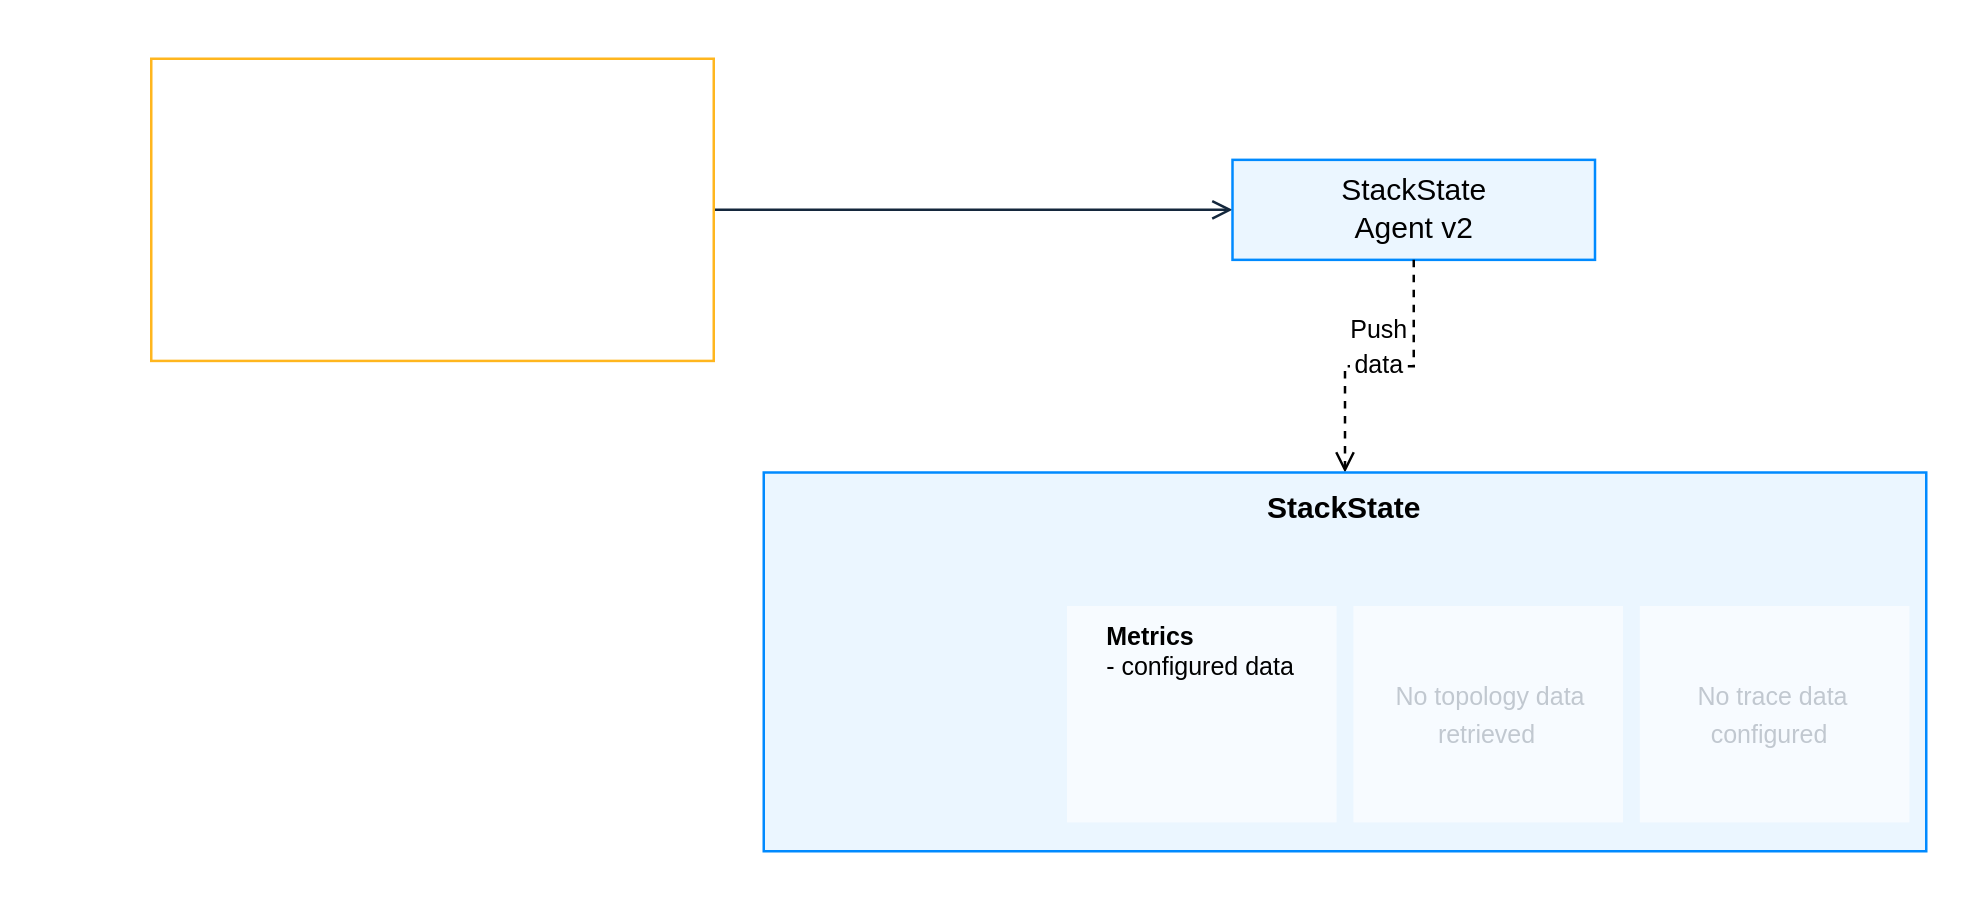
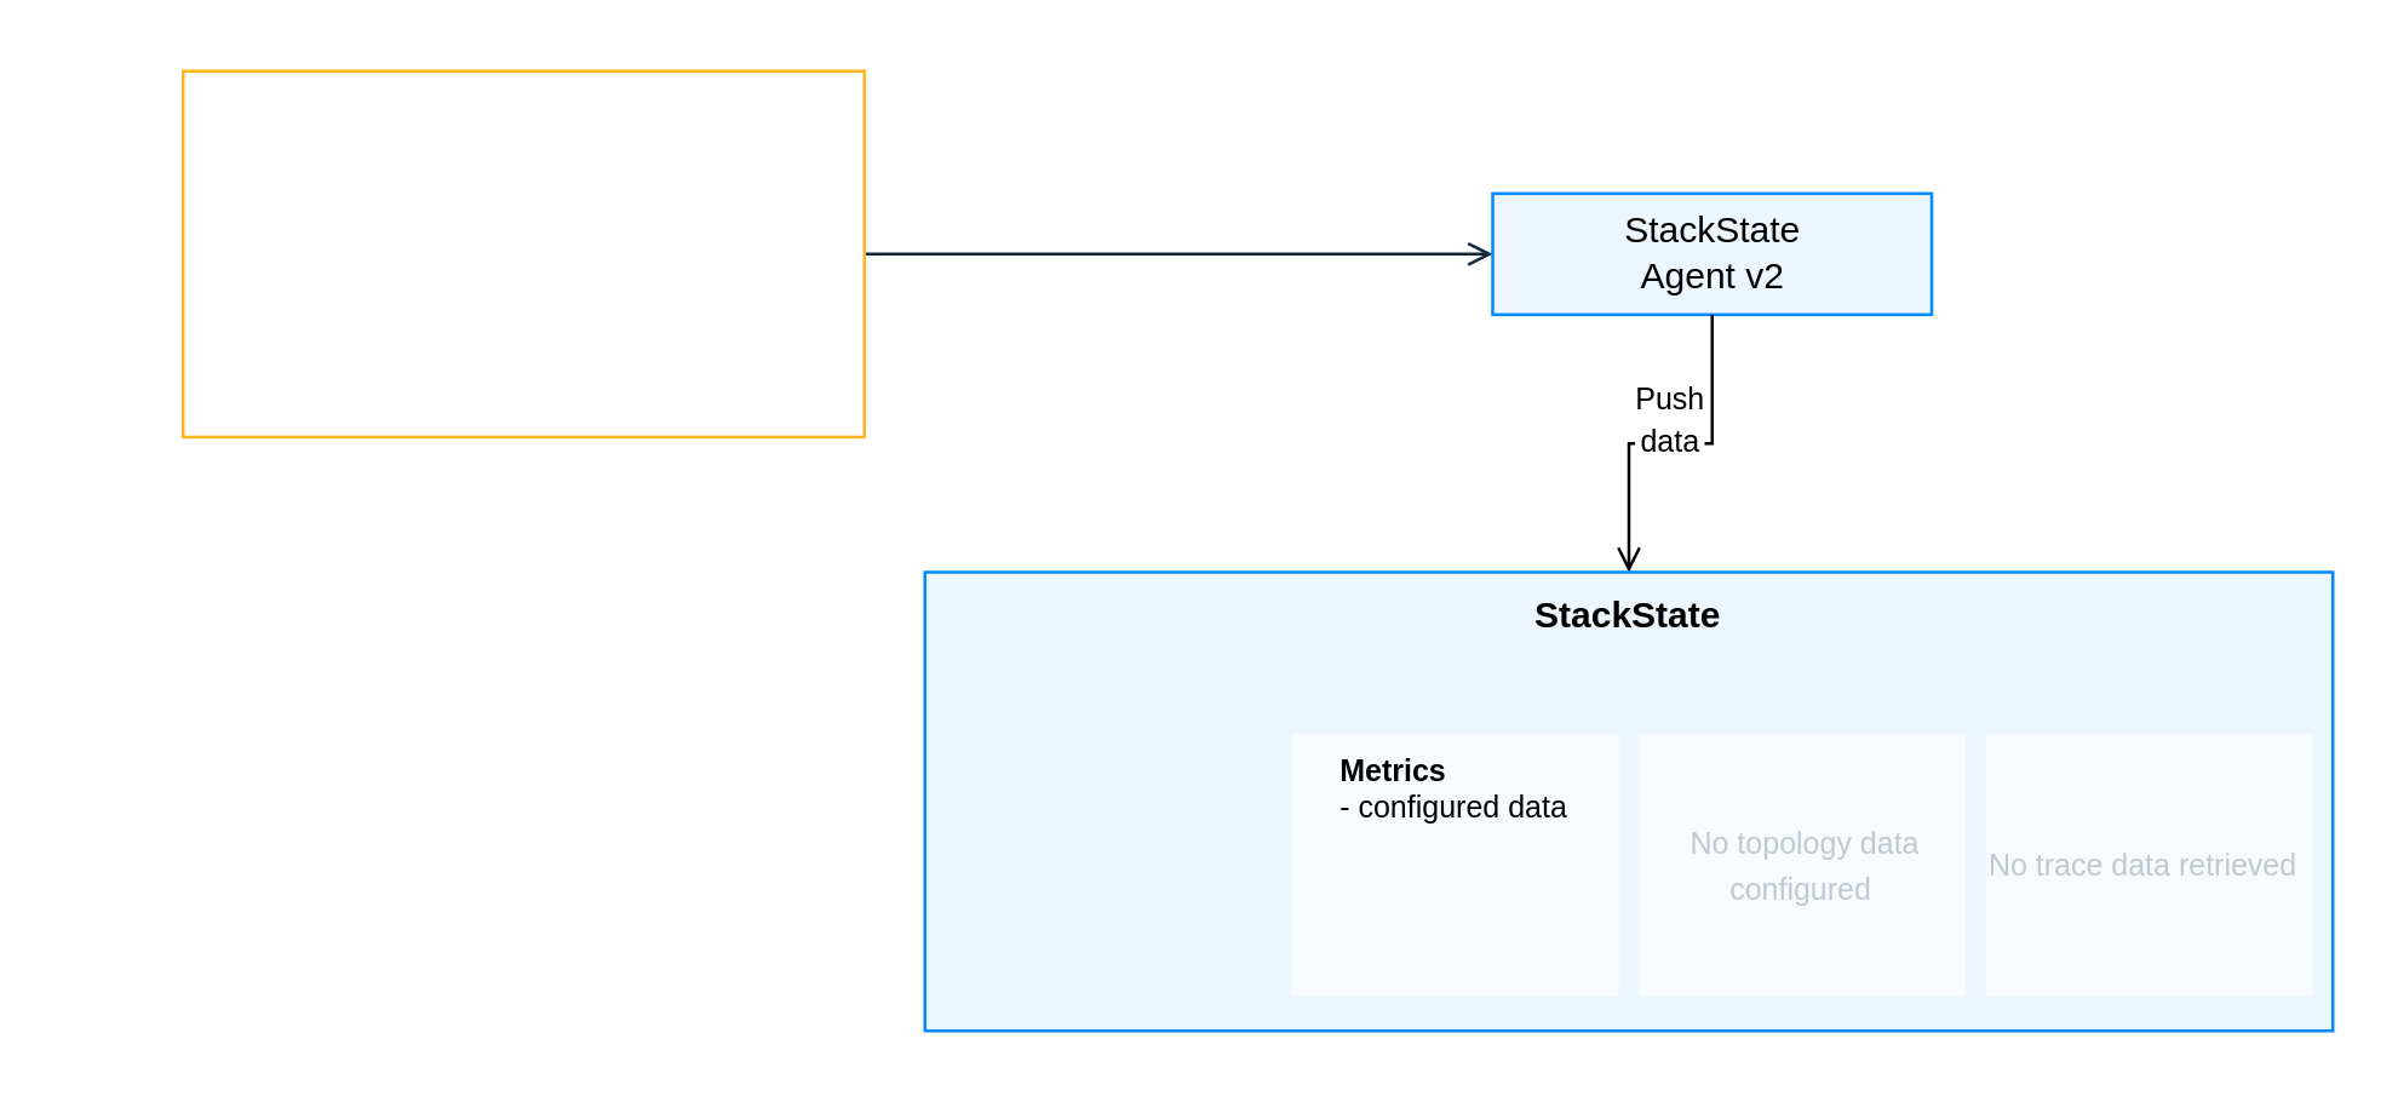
  <mxCell id="0" />
  <mxCell id="1" parent="0" />
  <mxCell id="2" value="" style="shape=ext;double=1;rounded=0;whiteSpace=wrap;html=1;strokeWidth=1;fillColor=#FFFFFF;strokeColor=none;" parent="1" vertex="1"><mxGeometry x="20" y="20.25" width="700" height="309.75" as="geometry" /></mxCell>
  <mxCell id="3" style="edgeStyle=none;rounded=0;orthogonalLoop=1;jettySize=auto;html=1;exitX=1;exitY=0.5;exitDx=0;exitDy=0;startArrow=none;startFill=0;endArrow=open;endFill=0;strokeColor=#14273C;" parent="1" source="12" target="4" edge="1"><mxGeometry x="30" y="77.0" as="geometry" /></mxCell>
  <mxCell id="4" value="&lt;span style=&quot;font-style: normal&quot;&gt;StackState&lt;br&gt;Agent v2&lt;/span&gt;" style="rounded=0;whiteSpace=wrap;html=1;strokeWidth=1;strokeColor=#008AFF;fontStyle=2;fillColor=#CCE8FF;fillOpacity=40;" parent="1" vertex="1"><mxGeometry x="492.5" y="63.44" width="145" height="40" as="geometry" /></mxCell>
- <mxCell id="5" value="&lt;meta charset=&quot;utf-8&quot;&gt;&lt;span style=&quot;color: rgb(0, 0, 0); font-family: helvetica; font-size: 10px; font-style: normal; font-weight: 400; letter-spacing: normal; text-align: center; text-indent: 0px; text-transform: none; word-spacing: 0px; background-color: rgb(255, 255, 255); display: inline; float: none;&quot;&gt;Push&lt;/span&gt;&lt;br style=&quot;color: rgb(0, 0, 0); font-family: helvetica; font-size: 10px; font-style: normal; font-weight: 400; letter-spacing: normal; text-align: center; text-indent: 0px; text-transform: none; word-spacing: 0px; background-color: rgb(255, 255, 255);&quot;&gt;&lt;span style=&quot;color: rgb(0, 0, 0); font-family: helvetica; font-size: 10px; font-style: normal; font-weight: 400; letter-spacing: normal; text-align: center; text-indent: 0px; text-transform: none; word-spacing: 0px; background-color: rgb(255, 255, 255); display: inline; float: none;&quot;&gt;data&lt;/span&gt;" style="edgeStyle=orthogonalEdgeStyle;rounded=0;orthogonalLoop=1;jettySize=auto;html=1;fontStyle=2;endArrow=open;endFill=0;entryX=0.5;entryY=0;entryDx=0;entryDy=0;exitX=0.5;exitY=1;exitDx=0;exitDy=0;dashed=1;" parent="1" source="4" target="7" edge="1"><mxGeometry y="60.0" as="geometry"><mxPoint x="435" y="133" as="sourcePoint" /><mxPoint x="670.06" y="135.5" as="targetPoint" /><mxPoint y="-8" as="offset" /></mxGeometry></mxCell>
+ <mxCell id="5" value="&lt;meta charset=&quot;utf-8&quot;&gt;&lt;span style=&quot;color: rgb(0, 0, 0); font-family: helvetica; font-size: 10px; font-style: normal; font-weight: 400; letter-spacing: normal; text-align: center; text-indent: 0px; text-transform: none; word-spacing: 0px; background-color: rgb(255, 255, 255); display: inline; float: none;&quot;&gt;Push&lt;/span&gt;&lt;br style=&quot;color: rgb(0, 0, 0); font-family: helvetica; font-size: 10px; font-style: normal; font-weight: 400; letter-spacing: normal; text-align: center; text-indent: 0px; text-transform: none; word-spacing: 0px; background-color: rgb(255, 255, 255);&quot;&gt;&lt;span style=&quot;color: rgb(0, 0, 0); font-family: helvetica; font-size: 10px; font-style: normal; font-weight: 400; letter-spacing: normal; text-align: center; text-indent: 0px; text-transform: none; word-spacing: 0px; background-color: rgb(255, 255, 255); display: inline; float: none;&quot;&gt;data&lt;/span&gt;" style="edgeStyle=orthogonalEdgeStyle;rounded=0;orthogonalLoop=1;jettySize=auto;html=1;fontStyle=2;endArrow=open;endFill=0;entryX=0.5;entryY=0;entryDx=0;entryDy=0;exitX=0.5;exitY=1;exitDx=0;exitDy=0;" parent="1" source="4" target="7" edge="1"><mxGeometry y="60.0" as="geometry"><mxPoint x="435" y="133" as="sourcePoint" /><mxPoint x="670.06" y="135.5" as="targetPoint" /><mxPoint y="-8" as="offset" /></mxGeometry></mxCell>
  <mxCell id="6" value="" style="group;verticalAlign=middle;" parent="1" vertex="1" connectable="0"><mxGeometry x="305" y="188.5" width="465" height="151.5" as="geometry" /></mxCell>
  <mxCell id="7" value="&lt;span style=&quot;font-style: normal&quot;&gt;&lt;b&gt;StackState&lt;/b&gt;&lt;br&gt;&lt;/span&gt;" style="rounded=0;whiteSpace=wrap;html=1;strokeWidth=1;strokeColor=#008AFF;fontStyle=2;fillColor=#CCE8FF;fillOpacity=40;verticalAlign=top;" parent="6" vertex="1"><mxGeometry width="465.0" height="151.5" as="geometry" /></mxCell>
- <mxCell id="8" value="&lt;div style=&quot;text-align: center&quot;&gt;&lt;span style=&quot;color: rgb(193 , 200 , 208) ; font-family: &amp;#34;helvetica&amp;#34; ; font-size: x-small&quot;&gt;No topology data retrieved&amp;nbsp;&lt;/span&gt;&lt;br&gt;&lt;/div&gt;" style="text;whiteSpace=wrap;html=1;fillColor=#ffffff;fillOpacity=60;rounded=0;verticalAlign=middle;" parent="6" vertex="1"><mxGeometry x="235.87" y="53.386" width="107.826" height="86.571" as="geometry" /></mxCell>
+ <mxCell id="8" value="&lt;div style=&quot;text-align: center&quot;&gt;&lt;span style=&quot;color: rgb(193 , 200 , 208) ; font-family: &amp;#34;helvetica&amp;#34; ; font-size: x-small&quot;&gt;No topology data configured&amp;nbsp;&lt;/span&gt;&lt;br&gt;&lt;/div&gt;" style="text;whiteSpace=wrap;html=1;fillColor=#ffffff;fillOpacity=60;rounded=0;verticalAlign=middle;" parent="6" vertex="1"><mxGeometry x="235.87" y="53.386" width="107.826" height="86.571" as="geometry" /></mxCell>
  <mxCell id="9" value="&lt;div&gt;&lt;/div&gt;&lt;div style=&quot;text-align: left ; font-size: 10px&quot;&gt;&lt;/div&gt;&lt;span style=&quot;font-family: &amp;#34;helvetica&amp;#34; ; font-size: 10px&quot;&gt;&lt;div style=&quot;text-align: left&quot;&gt;&lt;b&gt;Metrics&lt;/b&gt;&lt;/div&gt;&lt;b&gt;&lt;div style=&quot;text-align: left&quot;&gt;&lt;span style=&quot;font-weight: normal&quot;&gt;- configured data&lt;/span&gt;&lt;/div&gt;&lt;/b&gt;&lt;/span&gt;" style="text;whiteSpace=wrap;html=1;fillColor=#ffffff;fillOpacity=60;align=center;verticalAlign=top;" parent="6" vertex="1"><mxGeometry x="121.304" y="53.386" width="107.826" height="86.571" as="geometry" /></mxCell>
- <mxCell id="10" value="&lt;font face=&quot;helvetica&quot; size=&quot;1&quot;&gt;&lt;font color=&quot;#c1c8d0&quot;&gt;No trace data configured&amp;nbsp;&lt;/font&gt;&lt;br&gt;&lt;/font&gt;" style="text;whiteSpace=wrap;html=1;fillColor=#ffffff;fillOpacity=60;align=center;verticalAlign=middle;" parent="6" vertex="1"><mxGeometry x="350.435" y="53.386" width="107.826" height="86.571" as="geometry" /></mxCell>
+ <mxCell id="10" value="&lt;font face=&quot;helvetica&quot; size=&quot;1&quot;&gt;&lt;font color=&quot;#c1c8d0&quot;&gt;No trace data retrieved&amp;nbsp;&lt;/font&gt;&lt;br&gt;&lt;/font&gt;" style="text;whiteSpace=wrap;html=1;fillColor=#ffffff;fillOpacity=60;align=center;verticalAlign=middle;" parent="6" vertex="1"><mxGeometry x="350.435" y="53.386" width="107.826" height="86.571" as="geometry" /></mxCell>
  <mxCell id="11" value="" style="group;fontStyle=6" parent="1" vertex="1" connectable="0"><mxGeometry x="90" y="40.75" width="273.44" height="180.13" as="geometry" /></mxCell>
  <mxCell id="12" value="" style="whiteSpace=wrap;html=1;rounded=0;strokeWidth=1;strokeColor=#FFB61E;fillColor=none;" parent="11" vertex="1"><mxGeometry x="-30" y="-17.75" width="225" height="120.87" as="geometry" /></mxCell>
  <mxCell id="13" value="" style="shape=image;verticalLabelPosition=bottom;labelBackgroundColor=default;verticalAlign=top;aspect=fixed;imageAspect=0;image=https://openmetrics.io/images/logo/logo-with-text.png;" vertex="1" parent="11"><mxGeometry x="19.84" y="7.62" width="125.32" height="70.13" as="geometry" /></mxCell>
